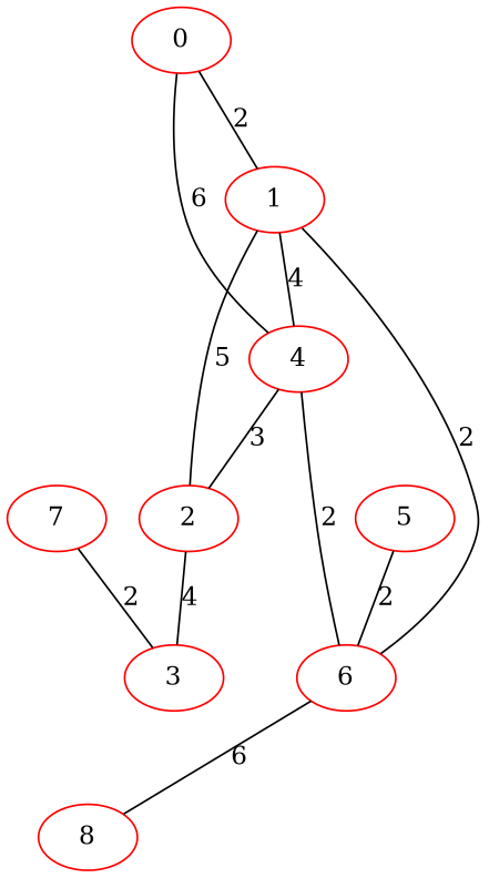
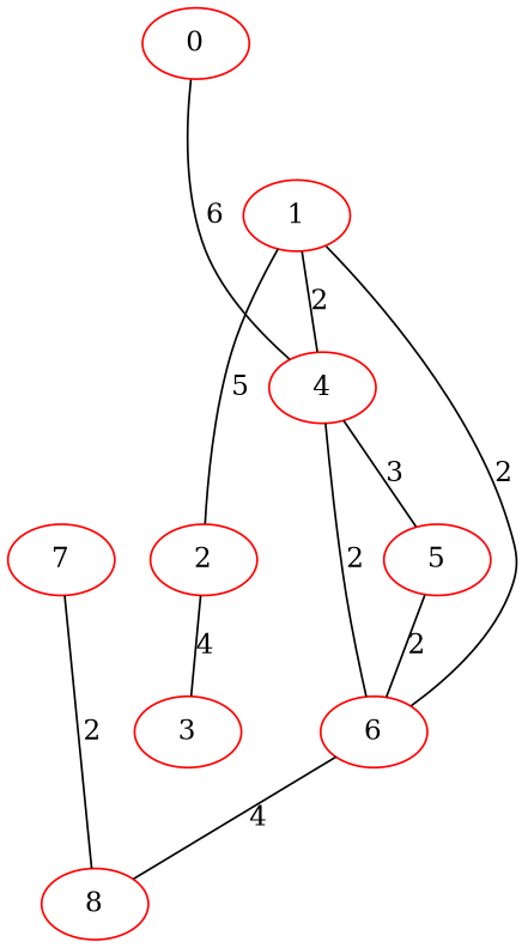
  graph {
    node [color=red weight=1]
    0
    1
    4
    2
    5
    6
    3
    8
    7
-   0 -- 1 [label=2]
    0 -- 4 [label=6]
-   1 -- 4 [label=4]
+   1 -- 4 [label=2]
    1 -- 2 [label=5]
-   4 -- 2 [label=3]
+   4 -- 5 [label=3]
    4 -- 6 [label=2]
    2 -- 3 [label=4]
    5 -- 6 [label=2]
    6 -- 1 [label=2]
-   6 -- 8 [label=6]
-   7 -- 3 [label=2]
+   6 -- 8 [label=4]
+   7 -- 8 [label=2]
  }
